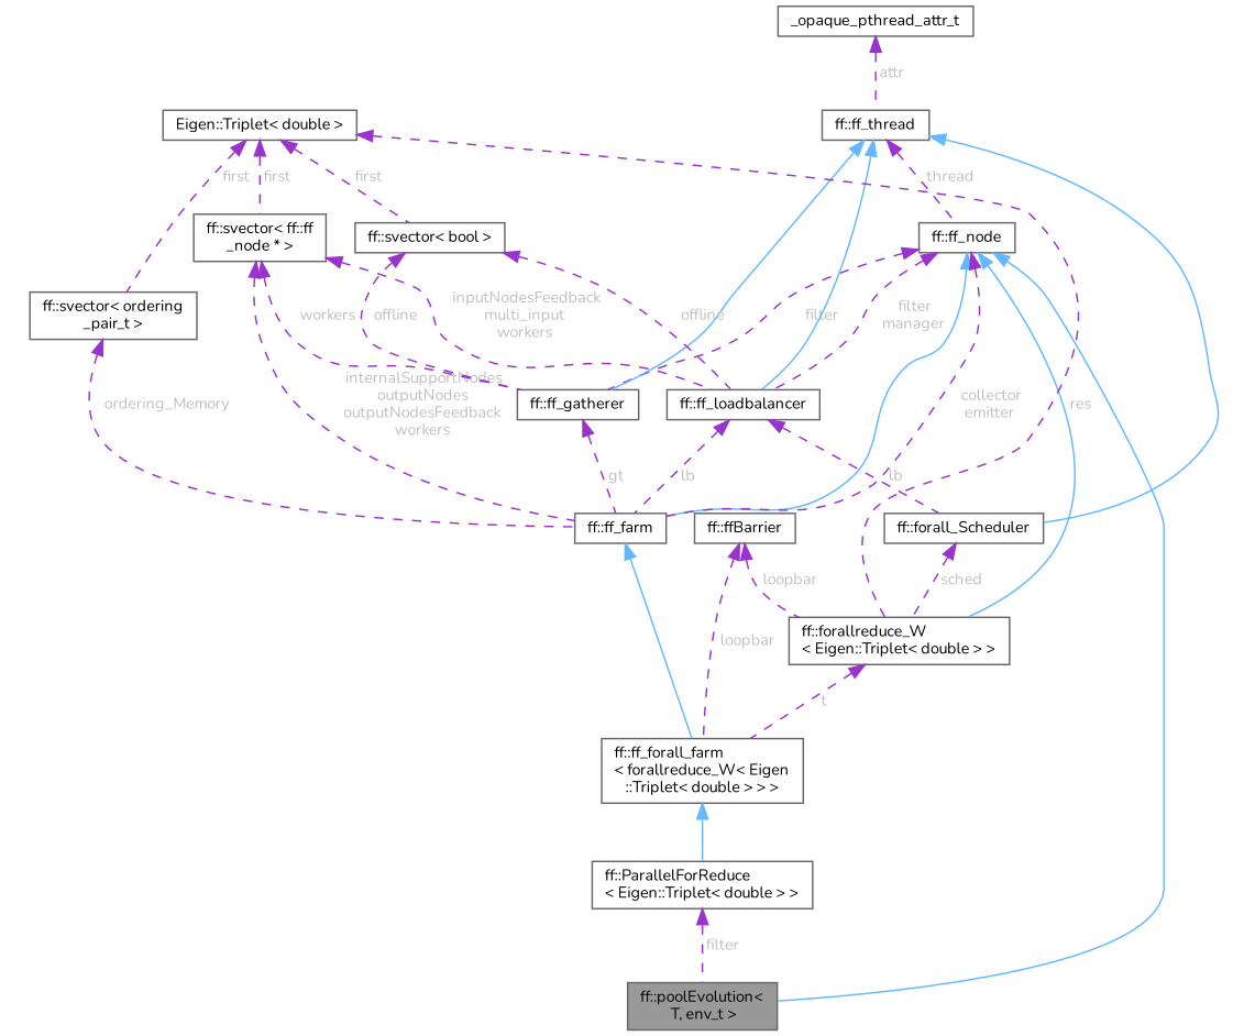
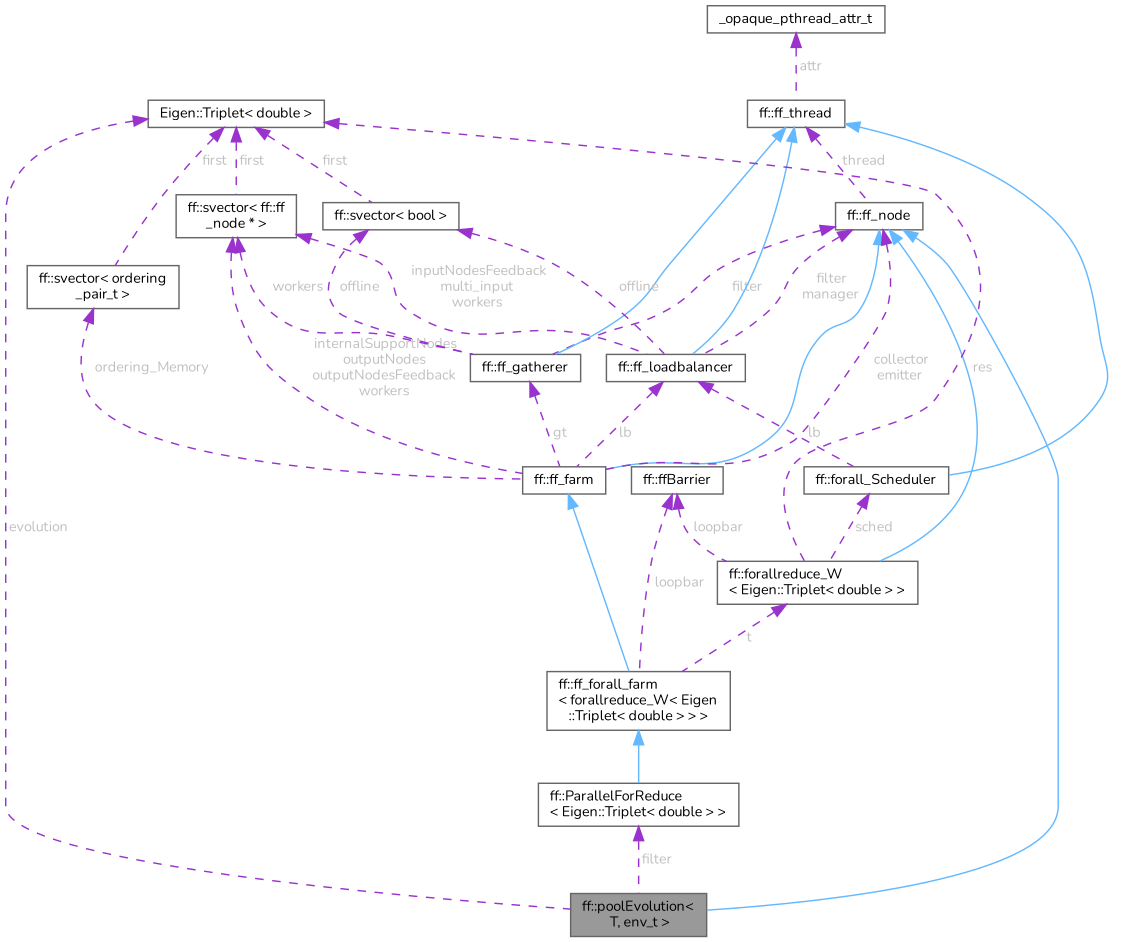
  digraph {
    fontname=Nunito
    rankdir=TB
    node [color=gray40 fillcolor=white fontname=Nunito fontsize=10 shape=box style=filled]
    edge [color=darkorchid3 dir=back fontname=Nunito fontsize=10 labelfontname=Helvetica labelfontsize=10 style=dashed fontcolor=grey]
    n1 [fillcolor=grey60 fontcolor=black height=0.2 label="ff::poolEvolution\<\l T, env_t \>" width=0.4]
    n2 [height=0.2 label="ff::ff_node" width=0.4]
    n3 [height=0.2 label="ff::ff_farm" width=0.4]
    n4 [height=0.2 label="ff::ff_loadbalancer" width=0.4]
    n5 [height=0.2 label="ff::ff_gatherer" width=0.4]
    n6 [height=0.2 label="ff::forallreduce_W\l\< Eigen::Triplet\< double \> \>" width=0.4]
    n7 [height=0.2 label="ff::ff_forall_farm\l\< forallreduce_W\< Eigen\l::Triplet\< double \> \> \>" width=0.4]
    n8 [height=0.2 label="ff::forall_Scheduler" width=0.4]
    n9 [height=0.2 label="ff::ff_thread" width=0.4]
    n10 [height=0.2 label=_opaque_pthread_attr_t width=0.4]
    n11 [height=0.2 label="Eigen::Triplet\< double \>" width=0.4]
    n12 [height=0.2 label="ff::svector\< ff::ff\l_node * \>" width=0.4]
    n13 [height=0.2 label="ff::svector\< bool \>" width=0.4]
    n14 [height=0.2 label="ff::svector\< ordering\l_pair_t \>" width=0.4]
    n15 [height=0.2 label="ff::ParallelForReduce\l\< Eigen::Triplet\< double \> \>" width=0.4]
    n16 [height=0.2 label="ff::ffBarrier" width=0.4]
    n2 -> n1 [color=steelblue1 style=solid fontcolor=""]
    n2 -> n3 [color=steelblue1 style=solid fontcolor=""]
    n2 -> n3 [label=" collector\nemitter"]
    n2 -> n4 [label=" filter\nmanager"]
    n2 -> n5 [label=" filter"]
    n2 -> n6 [color=steelblue1 style=solid fontcolor=""]
    n3 -> n7 [color=steelblue1 style=solid fontcolor=""]
    n4 -> n3 [label=" lb"]
    n4 -> n8 [label=" lb"]
    n5 -> n3 [label=" gt"]
    n6 -> n7 [label=" t"]
    n7 -> n15 [color=steelblue1 style=solid fontcolor=""]
    n8 -> n6 [label=" sched"]
    n9 -> n2 [label=" thread"]
    n9 -> n4 [color=steelblue1 style=solid fontcolor=""]
    n9 -> n5 [color=steelblue1 style=solid fontcolor=""]
    n9 -> n8 [color=steelblue1 style=solid fontcolor=""]
    n10 -> n9 [label=" attr"]
+   n11 -> n1 [label=" evolution"]
    n11 -> n6 [label=" res"]
    n11 -> n12 [label=" first"]
    n11 -> n13 [label=" first"]
    n11 -> n14 [label=" first"]
    n12 -> n3 [label=" internalSupportNodes\noutputNodes\noutputNodesFeedback\nworkers"]
    n12 -> n4 [label=" inputNodesFeedback\nmulti_input\nworkers"]
    n12 -> n5 [label=" workers"]
    n13 -> n4 [label=" offline"]
    n13 -> n5 [label=" offline"]
    n14 -> n3 [label=" ordering_Memory"]
    n15 -> n1 [label=" filter"]
    n16 -> n6 [label=" loopbar"]
    n16 -> n7 [label=" loopbar"]
  }
